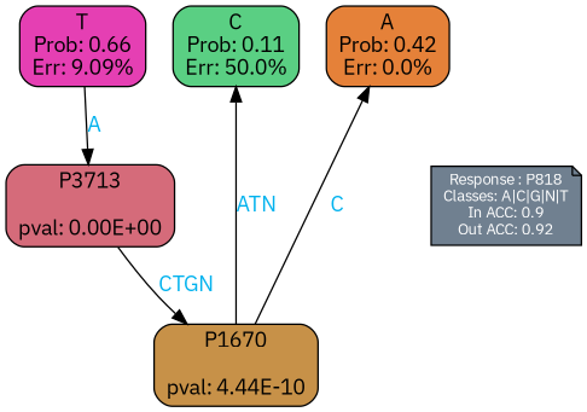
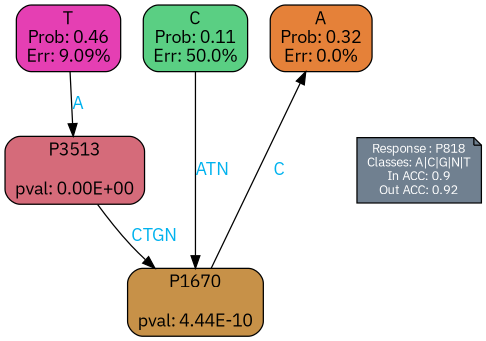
  digraph {
    fontname="IBM Plex Sans"
    ranksep=equally
    splines=polylines
    node [color=black fontname="IBM Plex Sans" shape=box style="filled, rounded"]
    edge [fontcolor=deepskyblue2 fontname="IBM Plex Sans"]
-   n1 [fillcolor="#e53fb3" label="T\nProb: 0.66\nErr: 9.09%"]
+   n1 [fillcolor="#e53fb3" label="T\nProb: 0.46\nErr: 9.09%"]
    n2 [fillcolor="#5acf83" label="C\nProb: 0.11\nErr: 50.0%"]
-   n3 [fillcolor="#e58139" label="A\nProb: 0.42\nErr: 0.0%"]
+   n3 [fillcolor="#e58139" label="A\nProb: 0.32\nErr: 0.0%"]
    n4 [align=left fillcolor=slategray fontcolor=white fontsize=10 label="Response : P818\nClasses: A|C|G|N|T\nIn ACC: 0.9\nOut ACC: 0.92\n" shape=note style=filled]
-   n5 [fillcolor="#d56b7a" label="P3713\n\npval: 0.00E+00"]
+   n5 [fillcolor="#d56b7a" label="P3513\n\npval: 0.00E+00"]
    n6 [fillcolor="#c79148" label="P1670\n\npval: 4.44E-10"]
    subgraph sub_1 {
      rank=same
      n1
      n2
      n3
    }
    subgraph sub_2 {
      rank=same
      n4
      n5
    }
    n1 -> n5 [label=A]
    n5 -> n6 [label=CTGN]
-   n6 -> n2 [label=ATN]
+   n2 -> n6 [label=ATN]
    n6 -> n3 [label=C]
  }
